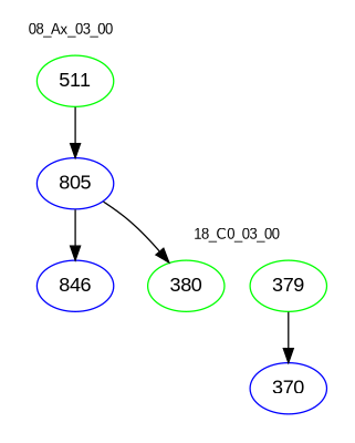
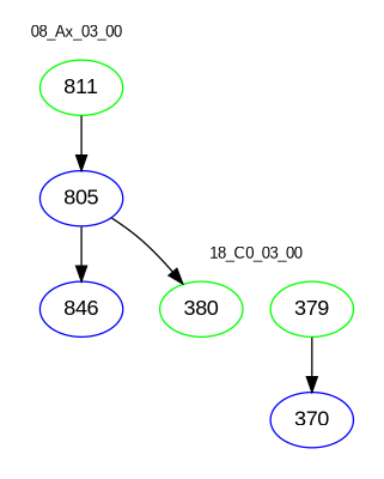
  digraph {
    fontname="Liberation Sans"
    node [color=green fontname="Liberation Sans"]
    edge [color=black fontname="Liberation Sans"]
-   n1 [label=511]
+   n1 [label=811]
    n2 [color=blue label=805]
    n3 [color=blue label=846]
    n4 [label=379]
    n5 [color=blue label=370]
    n6 [label=380]
    subgraph cluster_1 {
      color=white
      fontsize=10
      label="08_Ax_03_00"
      n1
      n2
      n3
    }
    subgraph cluster_2 {
      color=white
      fontsize=10
      label="18_C0_03_00"
      n4
      n5
      n6
    }
    n1 -> n2
    n2 -> n3
    n2 -> n6
    n4 -> n5
  }
